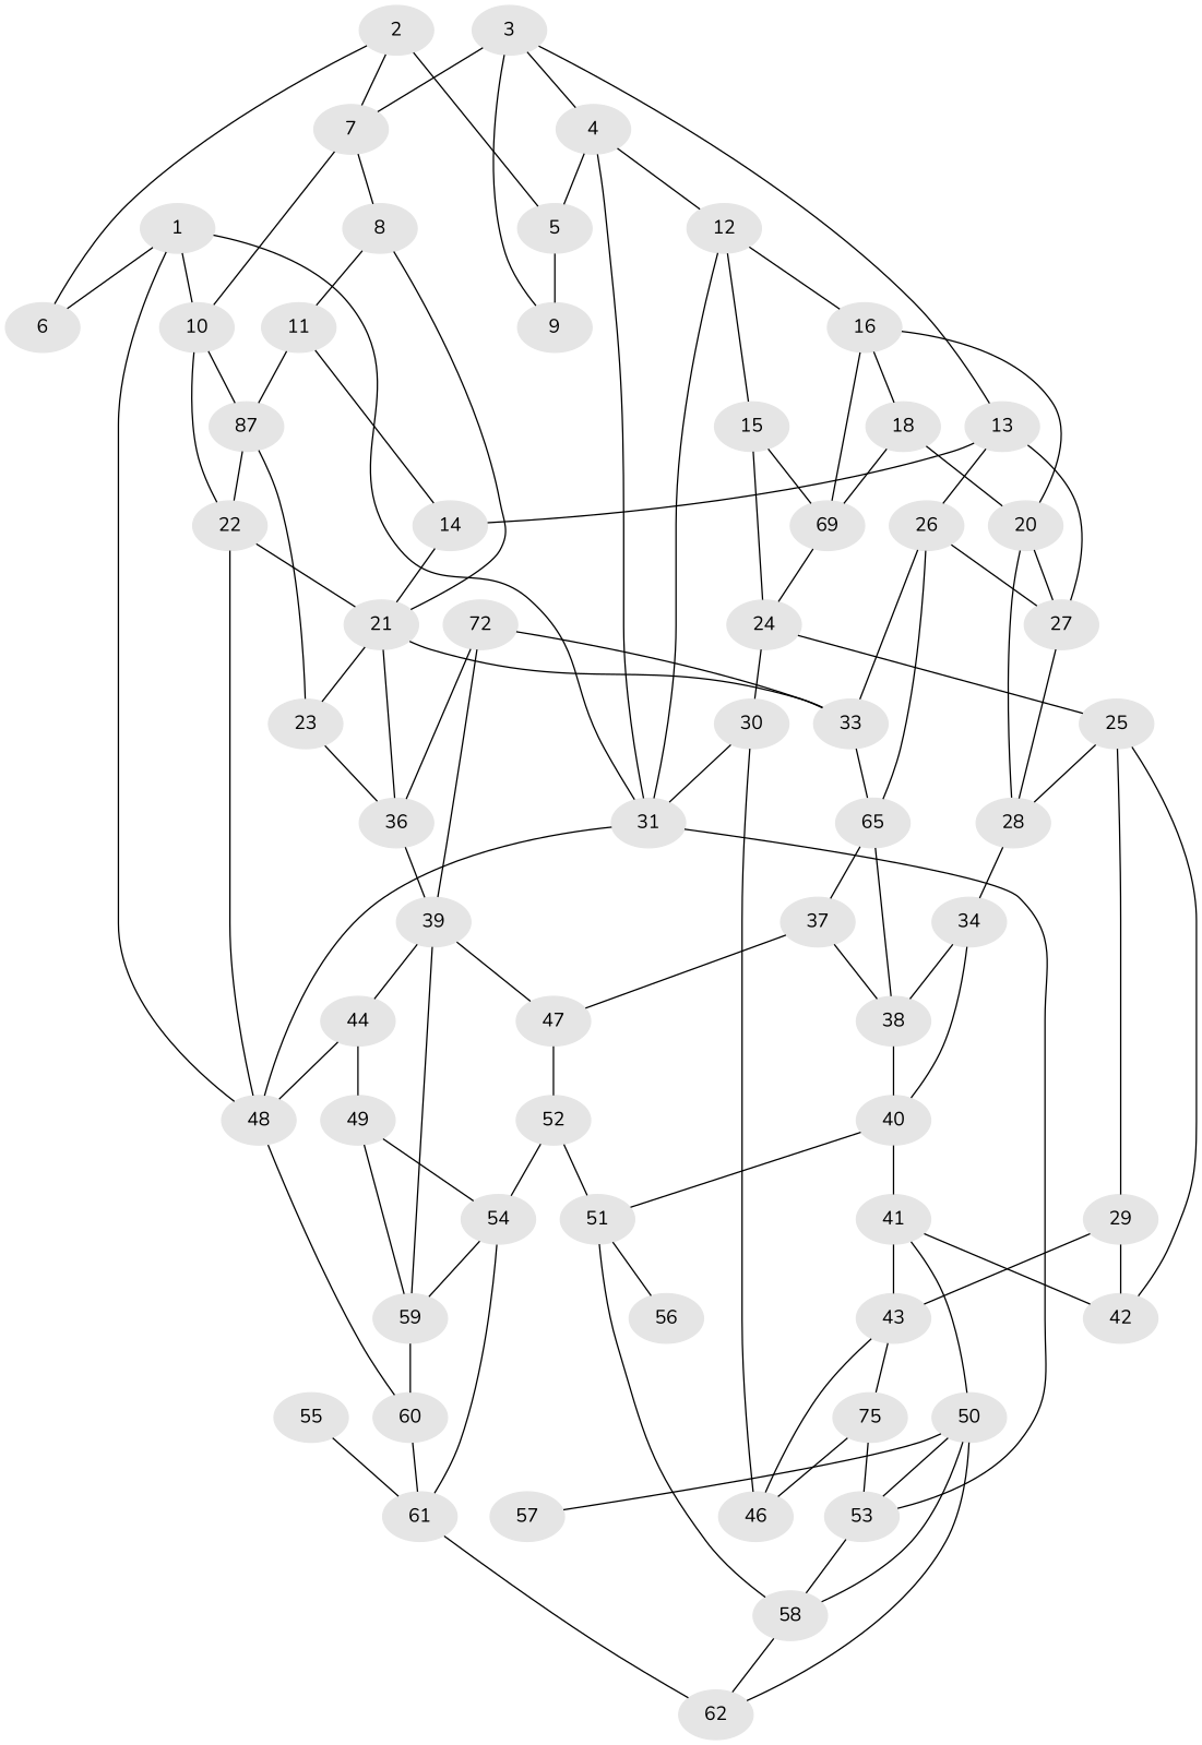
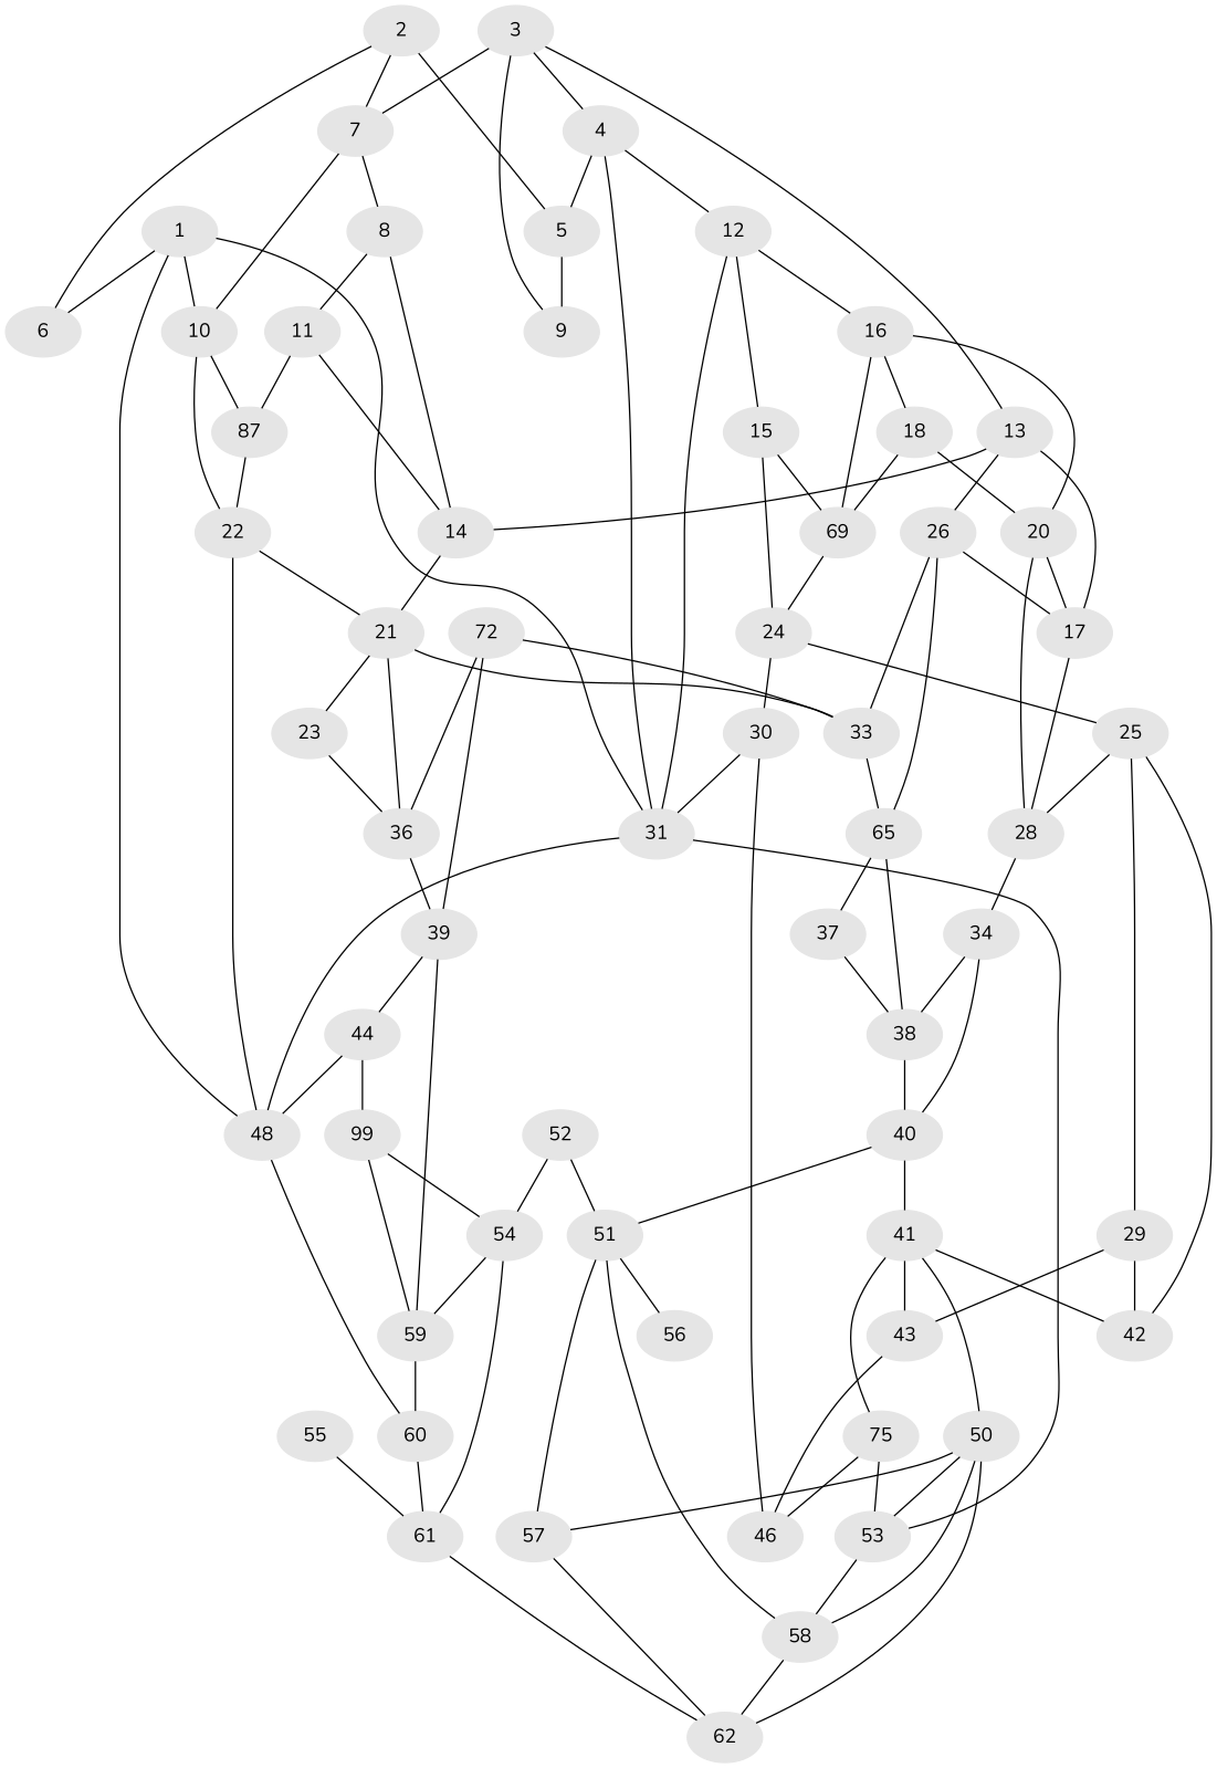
  graph {
    fontname=Nunito
    node [color=gray90 fontname=Nunito style=filled]
    edge [fontname=Nunito weight=1.0]
    1
    6
    10
    31
    48
    n6 [label=87]
    22
    53
    60
    2
    5
    7
    9
    8
    3
    4
    13
    12
    14
    26
-   27
+   27 [label=17]
    15
    16
    11
    21
    23
    n27 [label=69]
    24
    18
    20
    33
    n32 [label=65]
    28
    36
    25
    30
    34
    39
    29
    42
    46
    43
    38
    37
    40
    n46 [label=75]
    58
    n48 [label=72]
-   47
    44
    59
    41
    51
    52
-   49
+   49 [label=99]
    50
    57
    56
    62
    54
    61
    55
    1 -- 6
    1 -- 10
    1 -- 31
    1 -- 48
    10 -- n6
    10 -- 22
    31 -- 48
    31 -- 53
    48 -- 60
    n6 -- 22
-   n6 -- 23
    22 -- 48
    22 -- 21
    53 -- 58
    60 -- 61
    2 -- 6
    2 -- 5 [weight=2.0]
    2 -- 7
    5 -- 9 [weight=2.0]
    7 -- 10
    7 -- 8
-   8 -- 21
+   8 -- 14
    8 -- 11
    3 -- 7
    3 -- 9
    3 -- 4
    3 -- 13
    4 -- 31
    4 -- 5
    4 -- 12
    13 -- 14
    13 -- 26
    13 -- 27
    12 -- 31
    12 -- 15
    12 -- 16
    14 -- 21
    26 -- 27
    26 -- 33
    26 -- n32
    27 -- 28
    15 -- n27
    15 -- 24
    16 -- n27
    16 -- 18
    16 -- 20
    11 -- n6
    11 -- 14
    21 -- 23
    21 -- 33
    21 -- 36
    23 -- 36
    n27 -- 24
    24 -- 25
    24 -- 30
    18 -- n27
    18 -- 20
    20 -- 27
    20 -- 28
    33 -- n32
    n32 -- 38
    n32 -- 37
    28 -- 34
    36 -- 39
    25 -- 28
    25 -- 29
    25 -- 42
    30 -- 31
    30 -- 46 [weight=2.0]
    34 -- 38
    34 -- 40
-   39 -- 47
    39 -- 44
    39 -- 59
    29 -- 42
    29 -- 43
    43 -- 46
-   43 -- n46
+   41 -- n46
    38 -- 40
    37 -- 38
-   37 -- 47
    40 -- 41
    40 -- 51
    n46 -- 53
    n46 -- 46
    58 -- 62
    n48 -- 33
    n48 -- 36
    n48 -- 39
-   47 -- 52 [weight=2.0]
    44 -- 48
    44 -- 49
    59 -- 60
    41 -- 42
    41 -- 43
    41 -- 50
    51 -- 58
+   51 -- 57
    51 -- 56
    52 -- 51
    52 -- 54
    49 -- 59
    49 -- 54
    50 -- 53
    50 -- 58
    50 -- 57
    50 -- 62
+   57 -- 62
    54 -- 59
    54 -- 61
    61 -- 62
    55 -- 61
  }
